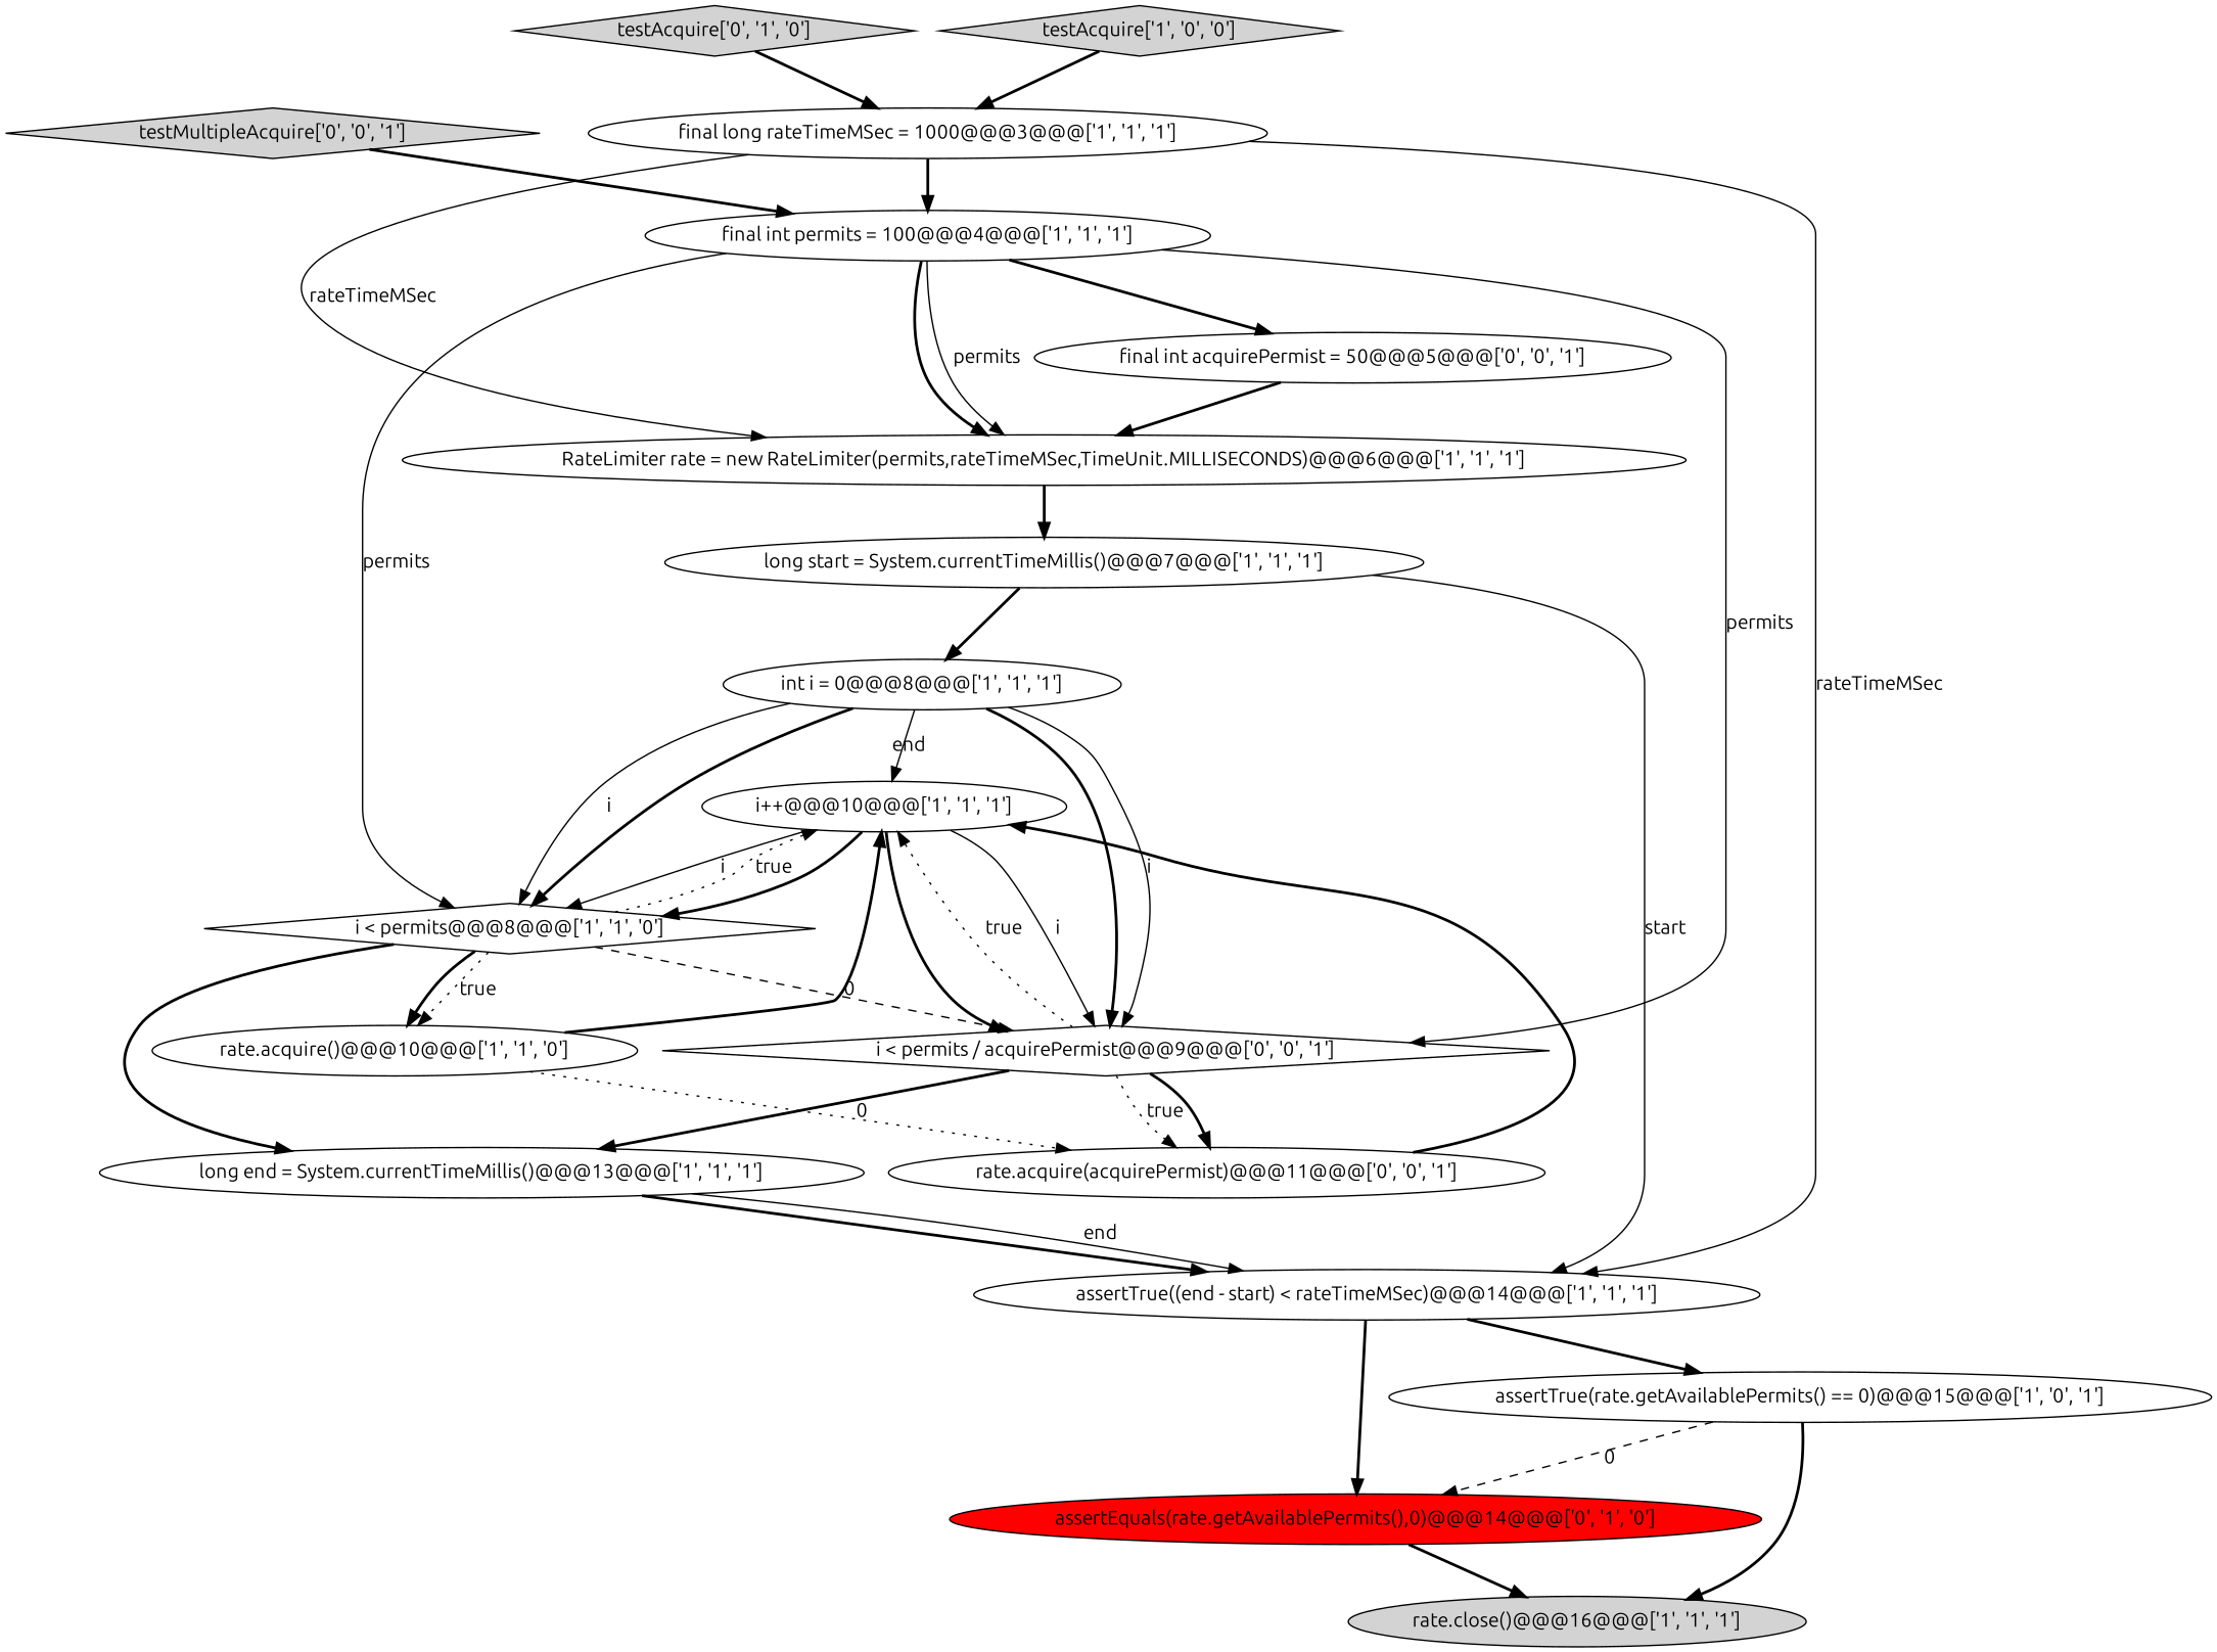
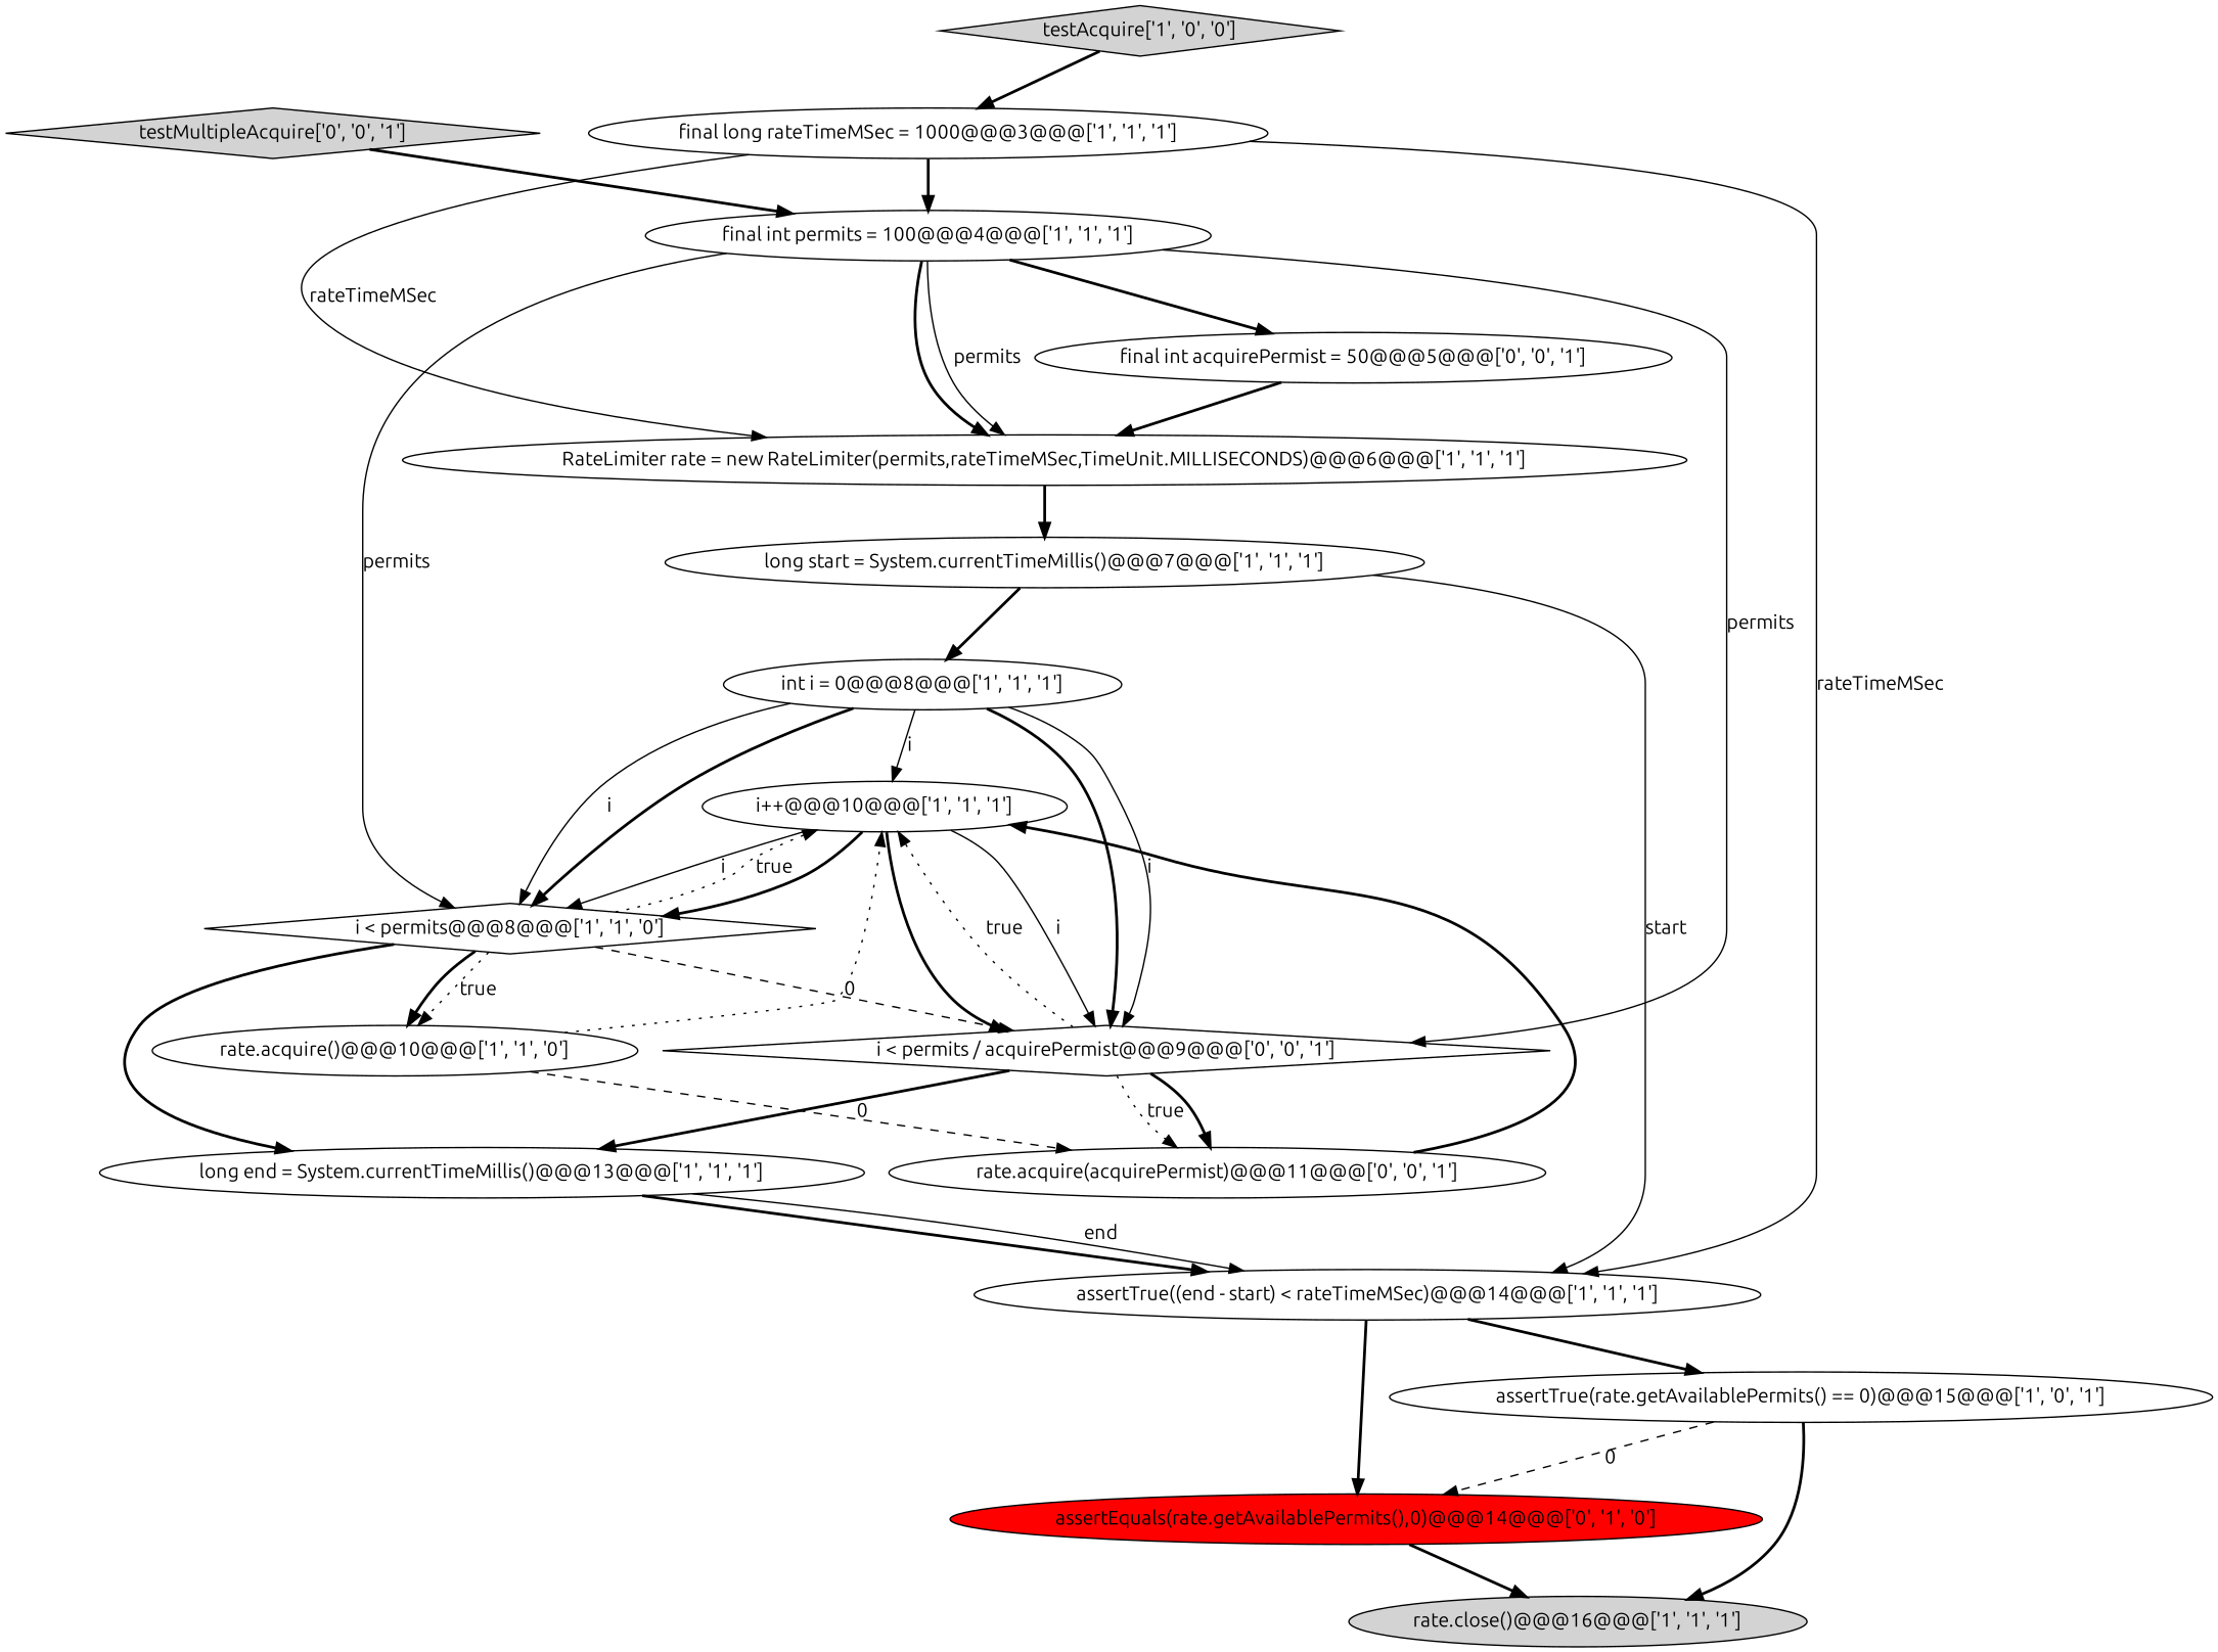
  digraph {
    fontname=Ubuntu
    node [fillcolor=white fontname=Ubuntu shape=ellipse style=filled]
    edge [fontname=Ubuntu style=bold]
    n1 [fillcolor=lightgray label="testMultipleAcquire['0', '0', '1']" shape=diamond]
    n2 [label="final int permits = 100@@@4@@@['1', '1', '1']"]
    n3 [label="final long rateTimeMSec = 1000@@@3@@@['1', '1', '1']"]
    n4 [label="assertTrue((end - start) < rateTimeMSec)@@@14@@@['1', '1', '1']"]
    n5 [label="RateLimiter rate = new RateLimiter(permits,rateTimeMSec,TimeUnit.MILLISECONDS)@@@6@@@['1', '1', '1']"]
    n6 [label="long start = System.currentTimeMillis()@@@7@@@['1', '1', '1']"]
    n7 [label="int i = 0@@@8@@@['1', '1', '1']"]
    n8 [fillcolor=red label="assertEquals(rate.getAvailablePermits(),0)@@@14@@@['0', '1', '0']"]
    n9 [label="assertTrue(rate.getAvailablePermits() == 0)@@@15@@@['1', '0', '1']"]
    n10 [label="i++@@@10@@@['1', '1', '1']"]
    n11 [label="i < permits@@@8@@@['1', '1', '0']" shape=diamond]
    n12 [label="i < permits / acquirePermist@@@9@@@['0', '0', '1']" shape=diamond]
    n13 [label="long end = System.currentTimeMillis()@@@13@@@['1', '1', '1']"]
    n14 [label="rate.acquire()@@@10@@@['1', '1', '0']"]
    n15 [label="rate.acquire(acquirePermist)@@@11@@@['0', '0', '1']"]
    n16 [fillcolor=lightgray label="rate.close()@@@16@@@['1', '1', '1']"]
    n17 [label="final int acquirePermist = 50@@@5@@@['0', '0', '1']"]
-   n18 [fillcolor=lightgray label="testAcquire['0', '1', '0']" shape=diamond]
    n19 [fillcolor=lightgray label="testAcquire['1', '0', '0']" shape=diamond]
    n1 -> n2
    n2 -> n5 [label=permits style=solid]
    n2 -> n5
    n2 -> n11 [label=permits style=solid]
    n2 -> n12 [label=permits style=solid]
    n2 -> n17
    n3 -> n2
    n3 -> n4 [label=rateTimeMSec style=solid]
    n3 -> n5 [label=rateTimeMSec style=solid]
    n4 -> n8
    n4 -> n9
    n5 -> n6
    n6 -> n4 [label=start style=solid]
    n6 -> n7
-   n7 -> n10 [label=end style=solid]
+   n7 -> n10 [label=i style=solid]
    n7 -> n11
    n7 -> n11 [label=i style=solid]
    n7 -> n12
    n7 -> n12 [label=i style=solid]
    n8 -> n16
    n9 -> n8 [label=0 style=dashed]
    n9 -> n16
    n10 -> n11
    n10 -> n11 [label=i style=solid]
    n10 -> n12 [label=i style=solid]
    n10 -> n12
    n11 -> n10 [label=true style=dotted]
    n11 -> n12 [label=0 style=dashed]
    n11 -> n13
    n11 -> n14 [label=true style=dotted]
    n11 -> n14
    n12 -> n10 [label=true style=dotted]
    n12 -> n13
    n12 -> n15 [label=true style=dotted]
    n12 -> n15
    n13 -> n4
    n13 -> n4 [label=end style=solid]
-   n14 -> n10
-   n14 -> n15 [label=0 style=dotted]
+   n14 -> n10 [style=dotted]
+   n14 -> n15 [label=0 style=dashed]
    n15 -> n10
    n17 -> n5
-   n18 -> n3
    n19 -> n3
  }
